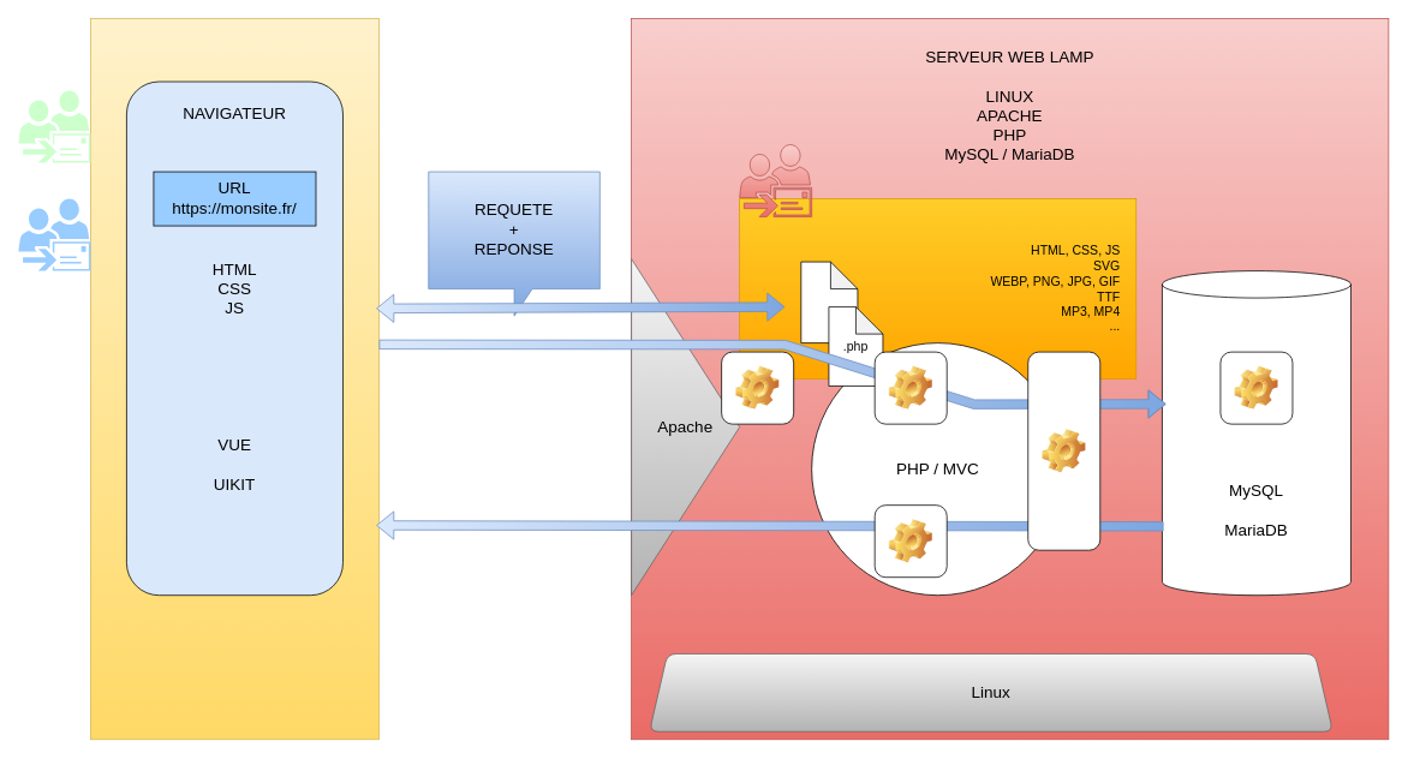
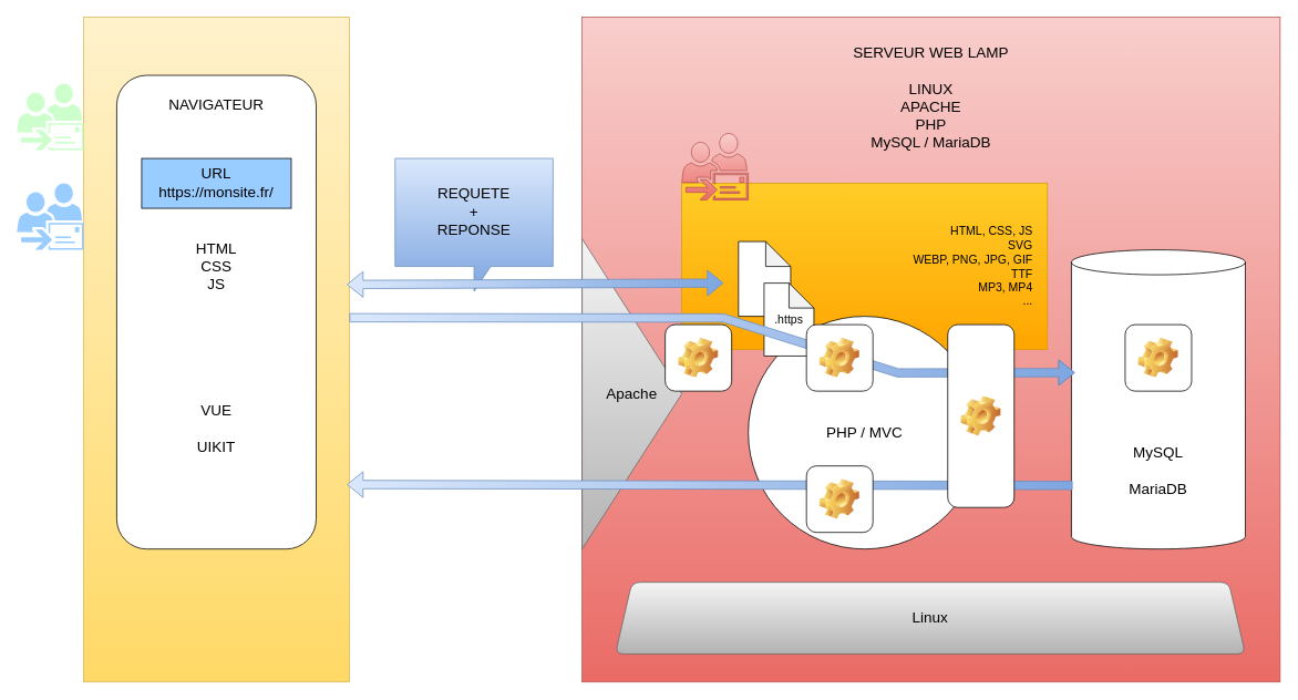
  <mxCell id="0" />
  <mxCell id="1" parent="0" />
  <mxCell id="2" value="&lt;font style=&quot;font-size: 18px&quot;&gt;SERVEUR WEB LAMP&lt;br&gt;&lt;br&gt;LINUX&lt;br&gt;APACHE&lt;br&gt;PHP&lt;br&gt;MySQL / MariaDB&lt;br&gt;&lt;br&gt;&lt;br&gt;&lt;br&gt;&lt;br&gt;&lt;br&gt;&lt;br&gt;&lt;br&gt;&lt;br&gt;&lt;br&gt;&lt;br&gt;&lt;br&gt;&lt;br&gt;&lt;br&gt;&lt;br&gt;&lt;br&gt;&lt;br&gt;&lt;br&gt;&lt;br&gt;&lt;br&gt;&lt;br&gt;&lt;br&gt;&lt;br&gt;&lt;br&gt;&lt;br&gt;&lt;br&gt;&lt;br&gt;&lt;br&gt;&lt;br&gt;&lt;/font&gt;" style="whiteSpace=wrap;html=1;fillColor=#f8cecc;strokeColor=#b85450;gradientColor=#ea6b66;" parent="1" vertex="1"><mxGeometry x="700" y="20" width="840" height="800" as="geometry" /></mxCell>
  <mxCell id="3" value="&lt;font style=&quot;font-size: 18px&quot;&gt;FRONT&lt;br&gt;&lt;br&gt;&lt;br&gt;&lt;br&gt;&lt;br&gt;&lt;br&gt;&lt;br&gt;&lt;br&gt;&lt;br&gt;&lt;br&gt;&lt;br&gt;&lt;/font&gt;" style="whiteSpace=wrap;html=1;fillColor=#fff2cc;strokeColor=#d6b656;gradientColor=#ffd966;" vertex="1" parent="1"><mxGeometry x="100" y="20" width="320" height="800" as="geometry" /></mxCell>
  <mxCell id="4" value="" style="pointerEvents=1;shadow=0;dashed=0;html=1;strokeColor=none;labelPosition=center;verticalLabelPosition=bottom;verticalAlign=top;outlineConnect=0;align=center;shape=mxgraph.office.communications.dynamic_distribution_group;glass=0;fillColor=#99CCFF;" vertex="1" parent="1"><mxGeometry x="20" y="220" width="80" height="80" as="geometry" /></mxCell>
  <mxCell id="5" value="L1" parent="0" />
  <mxCell id="6" value="" style="pointerEvents=1;shadow=0;dashed=0;html=1;strokeColor=none;labelPosition=center;verticalLabelPosition=bottom;verticalAlign=top;outlineConnect=0;align=center;shape=mxgraph.office.communications.dynamic_distribution_group;glass=0;fillColor=#CCFFCC;" parent="5" vertex="1"><mxGeometry x="20" y="100" width="80" height="80" as="geometry" /></mxCell>
- <mxCell id="7" value="&lt;font style=&quot;font-size: 18px&quot;&gt;NAVIGATEUR&lt;br&gt;&lt;br&gt;&lt;br&gt;&lt;br&gt;&lt;br&gt;&lt;br&gt;&lt;br&gt;&lt;br&gt;HTML&lt;br&gt;CSS&lt;br&gt;JS&lt;br&gt;&lt;br&gt;&lt;br&gt;&lt;br&gt;&lt;br&gt;&lt;br&gt;&lt;br&gt;VUE&lt;br&gt;&lt;br&gt;UIKIT&lt;br&gt;&lt;br&gt;&lt;br&gt;&lt;br&gt;&lt;br&gt;&lt;/font&gt;" style="whiteSpace=wrap;html=1;glass=0;shadow=0;rounded=1;fillColor=#dae8fc;" parent="5" vertex="1"><mxGeometry x="140" y="90" width="240" height="570" as="geometry" /></mxCell>
+ <mxCell id="7" value="&lt;font style=&quot;font-size: 18px&quot;&gt;NAVIGATEUR&lt;br&gt;&lt;br&gt;&lt;br&gt;&lt;br&gt;&lt;br&gt;&lt;br&gt;&lt;br&gt;&lt;br&gt;HTML&lt;br&gt;CSS&lt;br&gt;JS&lt;br&gt;&lt;br&gt;&lt;br&gt;&lt;br&gt;&lt;br&gt;&lt;br&gt;&lt;br&gt;VUE&lt;br&gt;&lt;br&gt;UIKIT&lt;br&gt;&lt;br&gt;&lt;br&gt;&lt;br&gt;&lt;br&gt;&lt;/font&gt;" style="whiteSpace=wrap;html=1;glass=0;shadow=0;rounded=1;" parent="5" vertex="1"><mxGeometry x="140" y="90" width="240" height="570" as="geometry" /></mxCell>
  <mxCell id="8" value="&lt;font style=&quot;font-size: 18px&quot;&gt;URL https://monsite.fr/&lt;/font&gt;" style="rounded=0;whiteSpace=wrap;html=1;fillColor=#99ccff;" vertex="1" parent="5"><mxGeometry x="170" y="190" width="180" height="60" as="geometry" /></mxCell>
  <mxCell id="9" value="&lt;font style=&quot;font-size: 18px&quot;&gt;REQUETE&lt;br&gt;+&lt;br&gt;REPONSE&lt;/font&gt;" style="shape=callout;whiteSpace=wrap;html=1;perimeter=calloutPerimeter;gradientColor=#7ea6e0;fillColor=#dae8fc;strokeColor=#6c8ebf;" vertex="1" parent="5"><mxGeometry x="475" y="190" width="190" height="160" as="geometry" /></mxCell>
  <mxCell id="10" value="L2" parent="0" />
  <mxCell id="11" value="&lt;font style=&quot;font-size: 14px&quot;&gt;HTML, CSS, JS&amp;nbsp; &amp;nbsp;&amp;nbsp;&lt;br&gt;SVG&amp;nbsp; &amp;nbsp;&amp;nbsp;&lt;br&gt;WEBP, PNG, JPG, GIF&amp;nbsp; &amp;nbsp;&amp;nbsp;&lt;br&gt;TTF&amp;nbsp; &amp;nbsp;&amp;nbsp;&lt;br&gt;MP3, MP4&amp;nbsp; &amp;nbsp;&amp;nbsp;&lt;br&gt;...&amp;nbsp; &amp;nbsp;&amp;nbsp;&lt;/font&gt;" style="whiteSpace=wrap;html=1;shadow=0;glass=0;align=right;gradientColor=#ffa500;fillColor=#ffcd28;strokeColor=#d79b00;" vertex="1" parent="10"><mxGeometry x="820" y="220" width="440" height="200" as="geometry" /></mxCell>
  <mxCell id="12" value="&lt;font style=&quot;font-size: 18px&quot;&gt;Apache&lt;/font&gt;" style="triangle;whiteSpace=wrap;html=1;gradientColor=#b3b3b3;fillColor=#f5f5f5;strokeColor=#666666;" vertex="1" parent="10"><mxGeometry x="700" y="286.67" width="120" height="373.33" as="geometry" /></mxCell>
  <mxCell id="13" value="&lt;font style=&quot;font-size: 18px&quot;&gt;&lt;br&gt;&lt;br&gt;&lt;br&gt;&lt;br&gt;&lt;br&gt;&lt;br&gt;&lt;br&gt;&lt;br&gt;MySQL&lt;br&gt;&lt;br&gt;MariaDB&lt;/font&gt;" style="shape=cylinder2;whiteSpace=wrap;html=1;boundedLbl=1;backgroundOutline=1;size=15;" vertex="1" parent="10"><mxGeometry x="1288.86" y="300" width="209.29" height="360" as="geometry" /></mxCell>
- <mxCell id="14" value="&lt;font style=&quot;font-size: 18px&quot;&gt;Linux&lt;/font&gt;" style="shape=trapezoid;perimeter=trapezoidPerimeter;whiteSpace=wrap;html=1;fixedSize=1;shadow=0;glass=0;gradientColor=#b3b3b3;fillColor=#f5f5f5;strokeColor=#666666;rounded=1;" parent="10" vertex="1"><mxGeometry x="720" y="725" width="758.14" height="86.28" as="geometry" /></mxCell>
+ <mxCell id="14" value="&lt;font style=&quot;font-size: 18px&quot;&gt;Linux&lt;/font&gt;" style="shape=trapezoid;perimeter=trapezoidPerimeter;whiteSpace=wrap;html=1;fixedSize=1;shadow=0;glass=0;gradientColor=#b3b3b3;fillColor=#f5f5f5;strokeColor=#666666;rounded=1;" parent="10" vertex="1"><mxGeometry x="740" y="700" width="758.14" height="86.28" as="geometry" /></mxCell>
  <mxCell id="15" value="&lt;font style=&quot;font-size: 18px&quot;&gt;PHP / MVC&lt;/font&gt;" style="ellipse;whiteSpace=wrap;html=1;aspect=fixed;" vertex="1" parent="10"><mxGeometry x="900" y="380" width="280" height="280" as="geometry" /></mxCell>
  <mxCell id="16" value="" style="shape=note;whiteSpace=wrap;html=1;backgroundOutline=1;darkOpacity=0.05;shadow=0;glass=0;" vertex="1" parent="10"><mxGeometry x="888.21" y="290" width="62.79" height="90" as="geometry" /></mxCell>
- <mxCell id="17" value="&lt;font style=&quot;font-size: 14px&quot;&gt;.php&lt;/font&gt;" style="shape=note;whiteSpace=wrap;html=1;backgroundOutline=1;darkOpacity=0.05;shadow=0;glass=0;" vertex="1" parent="10"><mxGeometry x="919" y="340" width="60" height="87.78" as="geometry" /></mxCell>
+ <mxCell id="17" value="&lt;font style=&quot;font-size: 14px&quot;&gt;.https&lt;/font&gt;" style="shape=note;whiteSpace=wrap;html=1;backgroundOutline=1;darkOpacity=0.05;shadow=0;glass=0;" vertex="1" parent="10"><mxGeometry x="919" y="340" width="60" height="87.78" as="geometry" /></mxCell>
  <mxCell id="18" value="" style="icon;html=1;image=img/clipart/Gear_128x128.png;shadow=0;glass=0;" vertex="1" parent="10"><mxGeometry x="1353.5" y="390" width="80" height="80" as="geometry" /></mxCell>
  <mxCell id="19" value="" style="shape=flexArrow;endArrow=none;startArrow=block;html=1;exitX=0.02;exitY=0.504;exitDx=0;exitDy=0;entryX=0.989;entryY=0.391;entryDx=0;entryDy=0;entryPerimeter=0;gradientDirection=east;exitPerimeter=0;startFill=0;endFill=0;rounded=0;labelBackgroundColor=#FFFFFF;gradientColor=#7ea6e0;fillColor=#dae8fc;strokeColor=#6c8ebf;" edge="1" parent="10"><mxGeometry width="50" height="50" relative="1" as="geometry"><mxPoint x="1293.043" y="447.741" as="sourcePoint" /><mxPoint x="420" y="381.69" as="targetPoint" /><Array as="points"><mxPoint x="1080" y="448" /><mxPoint x="870" y="382" /></Array></mxGeometry></mxCell>
  <mxCell id="20" value="" style="icon;html=1;image=img/clipart/Gear_128x128.png;shadow=0;glass=0;" vertex="1" parent="10"><mxGeometry x="970" y="390" width="80" height="80" as="geometry" /></mxCell>
  <mxCell id="21" value="" style="icon;html=1;image=img/clipart/Gear_128x128.png;shadow=0;glass=0;" vertex="1" parent="10"><mxGeometry x="800" y="390" width="80" height="80" as="geometry" /></mxCell>
  <mxCell id="22" value="" style="pointerEvents=1;shadow=0;dashed=0;html=1;strokeColor=#b85450;labelPosition=center;verticalLabelPosition=bottom;verticalAlign=top;outlineConnect=0;align=center;shape=mxgraph.office.communications.dynamic_distribution_group;glass=0;fillColor=#f8cecc;gradientColor=#ea6b66;" vertex="1" parent="10"><mxGeometry x="820" y="160" width="80" height="80" as="geometry" /></mxCell>
  <mxCell id="23" value="L3" parent="0" />
  <mxCell id="24" value="" style="shape=flexArrow;endArrow=classic;html=1;exitX=0.007;exitY=0.837;exitDx=0;exitDy=0;exitPerimeter=0;gradientDirection=east;entryX=0.989;entryY=0.703;entryDx=0;entryDy=0;entryPerimeter=0;gradientColor=#7ea6e0;fillColor=#dae8fc;strokeColor=#6c8ebf;" parent="23" edge="1"><mxGeometry width="50" height="50" relative="1" as="geometry"><mxPoint x="1290.322" y="583.532" as="sourcePoint" /><mxPoint x="416.92" y="582.4" as="targetPoint" /></mxGeometry></mxCell>
  <mxCell id="25" value="" style="shape=flexArrow;endArrow=classic;startArrow=classic;html=1;exitX=0;exitY=0.5;exitDx=0;exitDy=0;entryX=0.989;entryY=0.391;entryDx=0;entryDy=0;entryPerimeter=0;gradientDirection=east;gradientColor=#7ea6e0;fillColor=#dae8fc;strokeColor=#6c8ebf;" parent="23" edge="1"><mxGeometry width="50" height="50" relative="1" as="geometry"><mxPoint x="870.286" y="340.001" as="sourcePoint" /><mxPoint x="416.92" y="341.69" as="targetPoint" /></mxGeometry></mxCell>
  <mxCell id="26" value="" style="icon;html=1;image=img/clipart/Gear_128x128.png;shadow=0;glass=0;" vertex="1" parent="23"><mxGeometry x="1140" y="390" width="80" height="220" as="geometry" /></mxCell>
  <mxCell id="27" value="" style="icon;html=1;image=img/clipart/Gear_128x128.png;shadow=0;glass=0;" vertex="1" parent="23"><mxGeometry x="970" y="560" width="80" height="80" as="geometry" /></mxCell>
